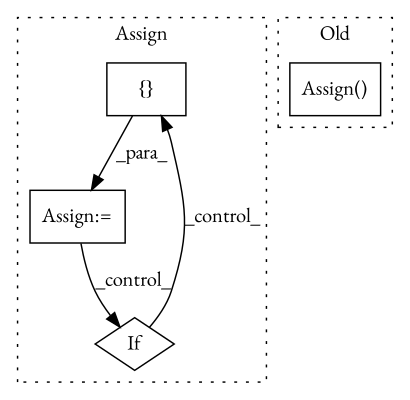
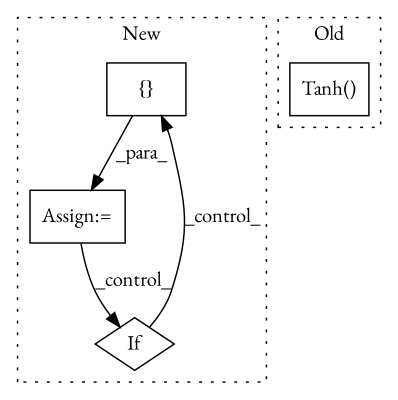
  digraph {
    fontname="EB Garamond"
    node [fontname="EB Garamond" shape=box]
    edge [fontname="EB Garamond"]
    n1 [a=59 l="1,0" label="{}" s="4304,4349"]
    n2 [a=68 l=4 label="Assign:=" s=4300]
    n3 [a=96 l="3,14" label=If s="4216,4233" shape=diamond]
-   n4 [a=75 l=9 label="Assign()" s=4262]
+   n4 [a=75 l=9 label="Tanh()" s=4262]
    subgraph cluster_1 {
-     label=Assign
+     label=New
      style=dotted
      n1
      n2
      n3
    }
    subgraph cluster_2 {
      label=Old
      style=dotted
      n4
    }
    n1 -> n2 [label=_para_]
    n2 -> n3 [label=_control_]
    n3 -> n1 [label=_control_]
  }
